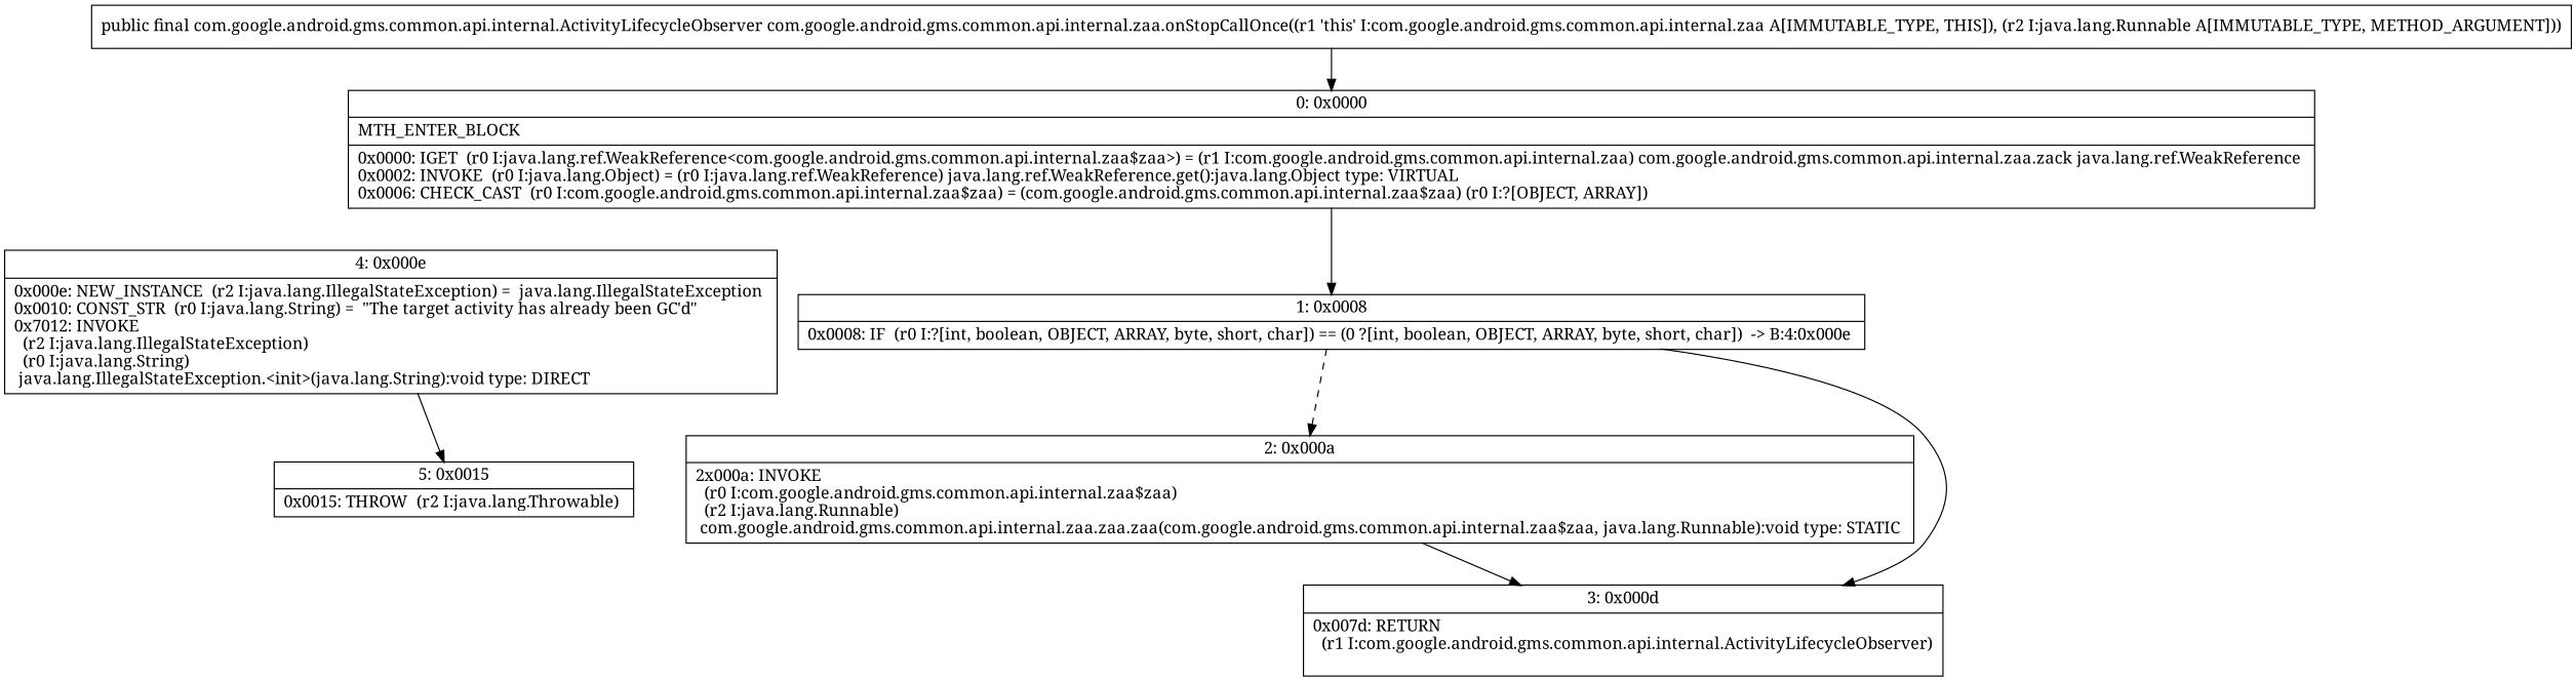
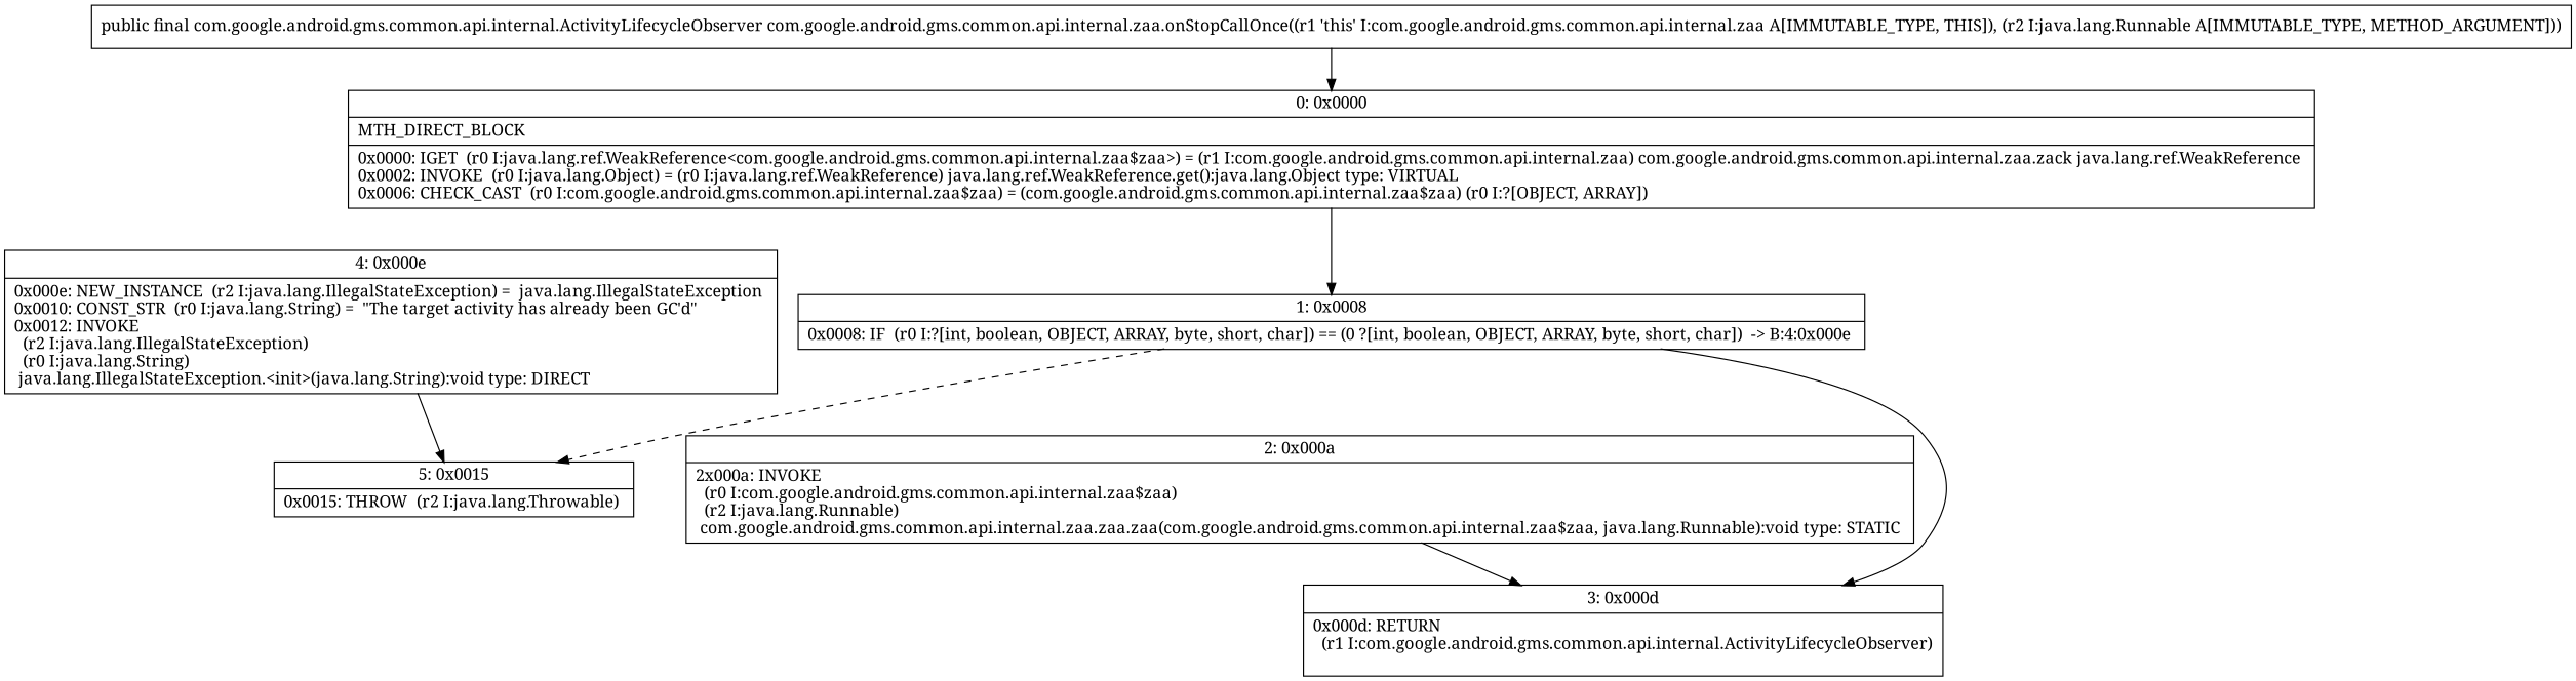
  digraph {
    fontname="Noto Serif"
    node [fontname="Noto Serif" shape=record]
    edge [fontname="Noto Serif"]
-   n1 [label="{0\:\ 0x0000|MTH_ENTER_BLOCK\l|0x0000: IGET  (r0 I:java.lang.ref.WeakReference\<com.google.android.gms.common.api.internal.zaa$zaa\>) = (r1 I:com.google.android.gms.common.api.internal.zaa) com.google.android.gms.common.api.internal.zaa.zack java.lang.ref.WeakReference \l0x0002: INVOKE  (r0 I:java.lang.Object) = (r0 I:java.lang.ref.WeakReference) java.lang.ref.WeakReference.get():java.lang.Object type: VIRTUAL \l0x0006: CHECK_CAST  (r0 I:com.google.android.gms.common.api.internal.zaa$zaa) = (com.google.android.gms.common.api.internal.zaa$zaa) (r0 I:?[OBJECT, ARRAY]) \l}"]
+   n1 [label="{0\:\ 0x0000|MTH_DIRECT_BLOCK\l|0x0000: IGET  (r0 I:java.lang.ref.WeakReference\<com.google.android.gms.common.api.internal.zaa$zaa\>) = (r1 I:com.google.android.gms.common.api.internal.zaa) com.google.android.gms.common.api.internal.zaa.zack java.lang.ref.WeakReference \l0x0002: INVOKE  (r0 I:java.lang.Object) = (r0 I:java.lang.ref.WeakReference) java.lang.ref.WeakReference.get():java.lang.Object type: VIRTUAL \l0x0006: CHECK_CAST  (r0 I:com.google.android.gms.common.api.internal.zaa$zaa) = (com.google.android.gms.common.api.internal.zaa$zaa) (r0 I:?[OBJECT, ARRAY]) \l}"]
    n2 [label="{1\:\ 0x0008|0x0008: IF  (r0 I:?[int, boolean, OBJECT, ARRAY, byte, short, char]) == (0 ?[int, boolean, OBJECT, ARRAY, byte, short, char])  \-\> B:4:0x000e \l}"]
    n3 [label="{2\:\ 0x000a|2x000a: INVOKE  \l  (r0 I:com.google.android.gms.common.api.internal.zaa$zaa)\l  (r2 I:java.lang.Runnable)\l com.google.android.gms.common.api.internal.zaa.zaa.zaa(com.google.android.gms.common.api.internal.zaa$zaa, java.lang.Runnable):void type: STATIC \l}"]
-   n4 [label="{3\:\ 0x000d|0x007d: RETURN  \l  (r1 I:com.google.android.gms.common.api.internal.ActivityLifecycleObserver)\l \l}"]
-   n5 [label="{4\:\ 0x000e|0x000e: NEW_INSTANCE  (r2 I:java.lang.IllegalStateException) =  java.lang.IllegalStateException \l0x0010: CONST_STR  (r0 I:java.lang.String) =  \"The target activity has already been GC'd\" \l0x7012: INVOKE  \l  (r2 I:java.lang.IllegalStateException)\l  (r0 I:java.lang.String)\l java.lang.IllegalStateException.\<init\>(java.lang.String):void type: DIRECT \l}"]
+   n4 [label="{3\:\ 0x000d|0x000d: RETURN  \l  (r1 I:com.google.android.gms.common.api.internal.ActivityLifecycleObserver)\l \l}"]
+   n5 [label="{4\:\ 0x000e|0x000e: NEW_INSTANCE  (r2 I:java.lang.IllegalStateException) =  java.lang.IllegalStateException \l0x0010: CONST_STR  (r0 I:java.lang.String) =  \"The target activity has already been GC'd\" \l0x0012: INVOKE  \l  (r2 I:java.lang.IllegalStateException)\l  (r0 I:java.lang.String)\l java.lang.IllegalStateException.\<init\>(java.lang.String):void type: DIRECT \l}"]
    n6 [label="{5\:\ 0x0015|0x0015: THROW  (r2 I:java.lang.Throwable) \l}"]
    n7 [label="{public final com.google.android.gms.common.api.internal.ActivityLifecycleObserver com.google.android.gms.common.api.internal.zaa.onStopCallOnce((r1 'this' I:com.google.android.gms.common.api.internal.zaa A[IMMUTABLE_TYPE, THIS]), (r2 I:java.lang.Runnable A[IMMUTABLE_TYPE, METHOD_ARGUMENT])) }"]
    n1 -> n2
-   n2 -> n3 [style=dashed]
+   n2 -> n6 [style=dashed]
    n2 -> n4
    n3 -> n4
    n5 -> n6
    n7 -> n1
  }
